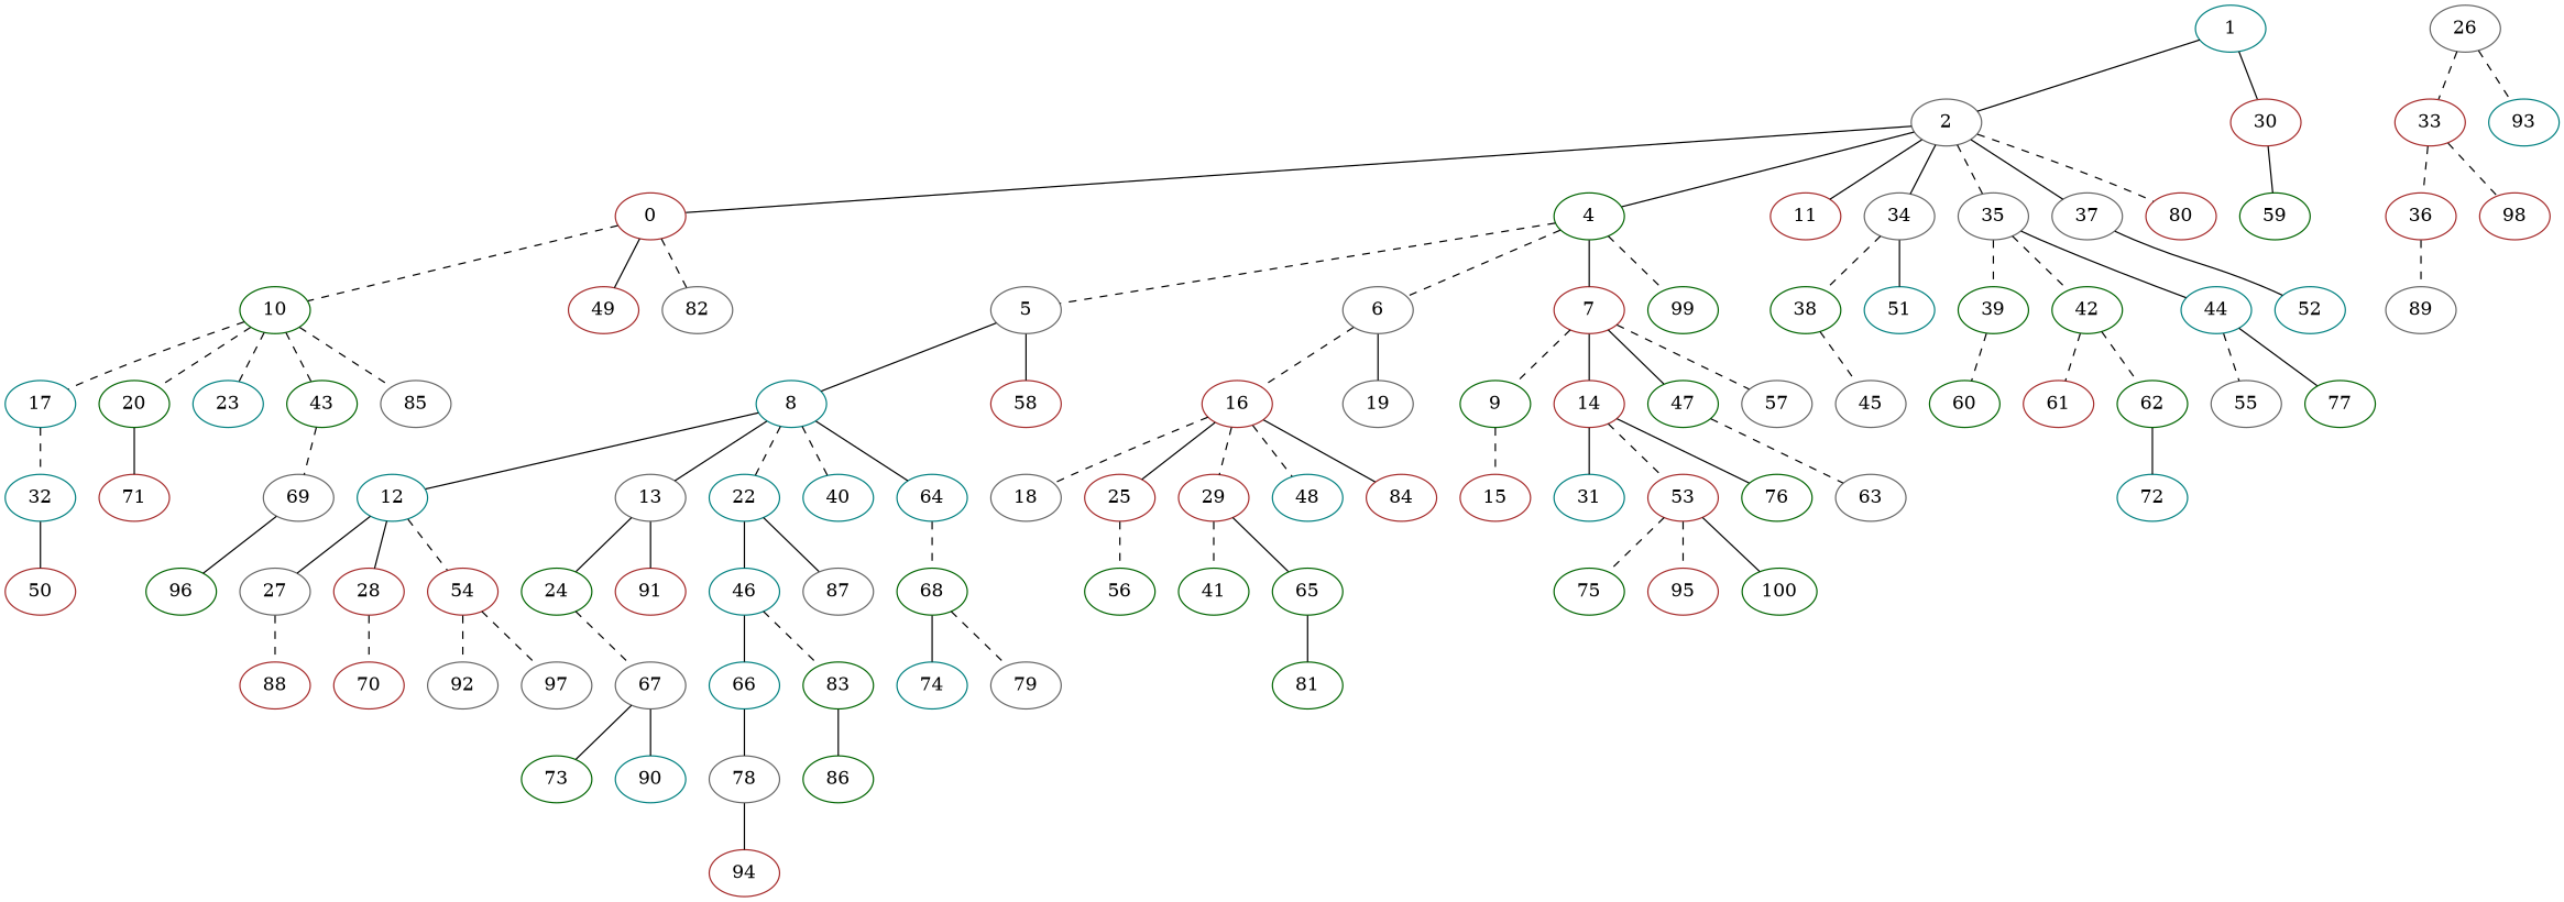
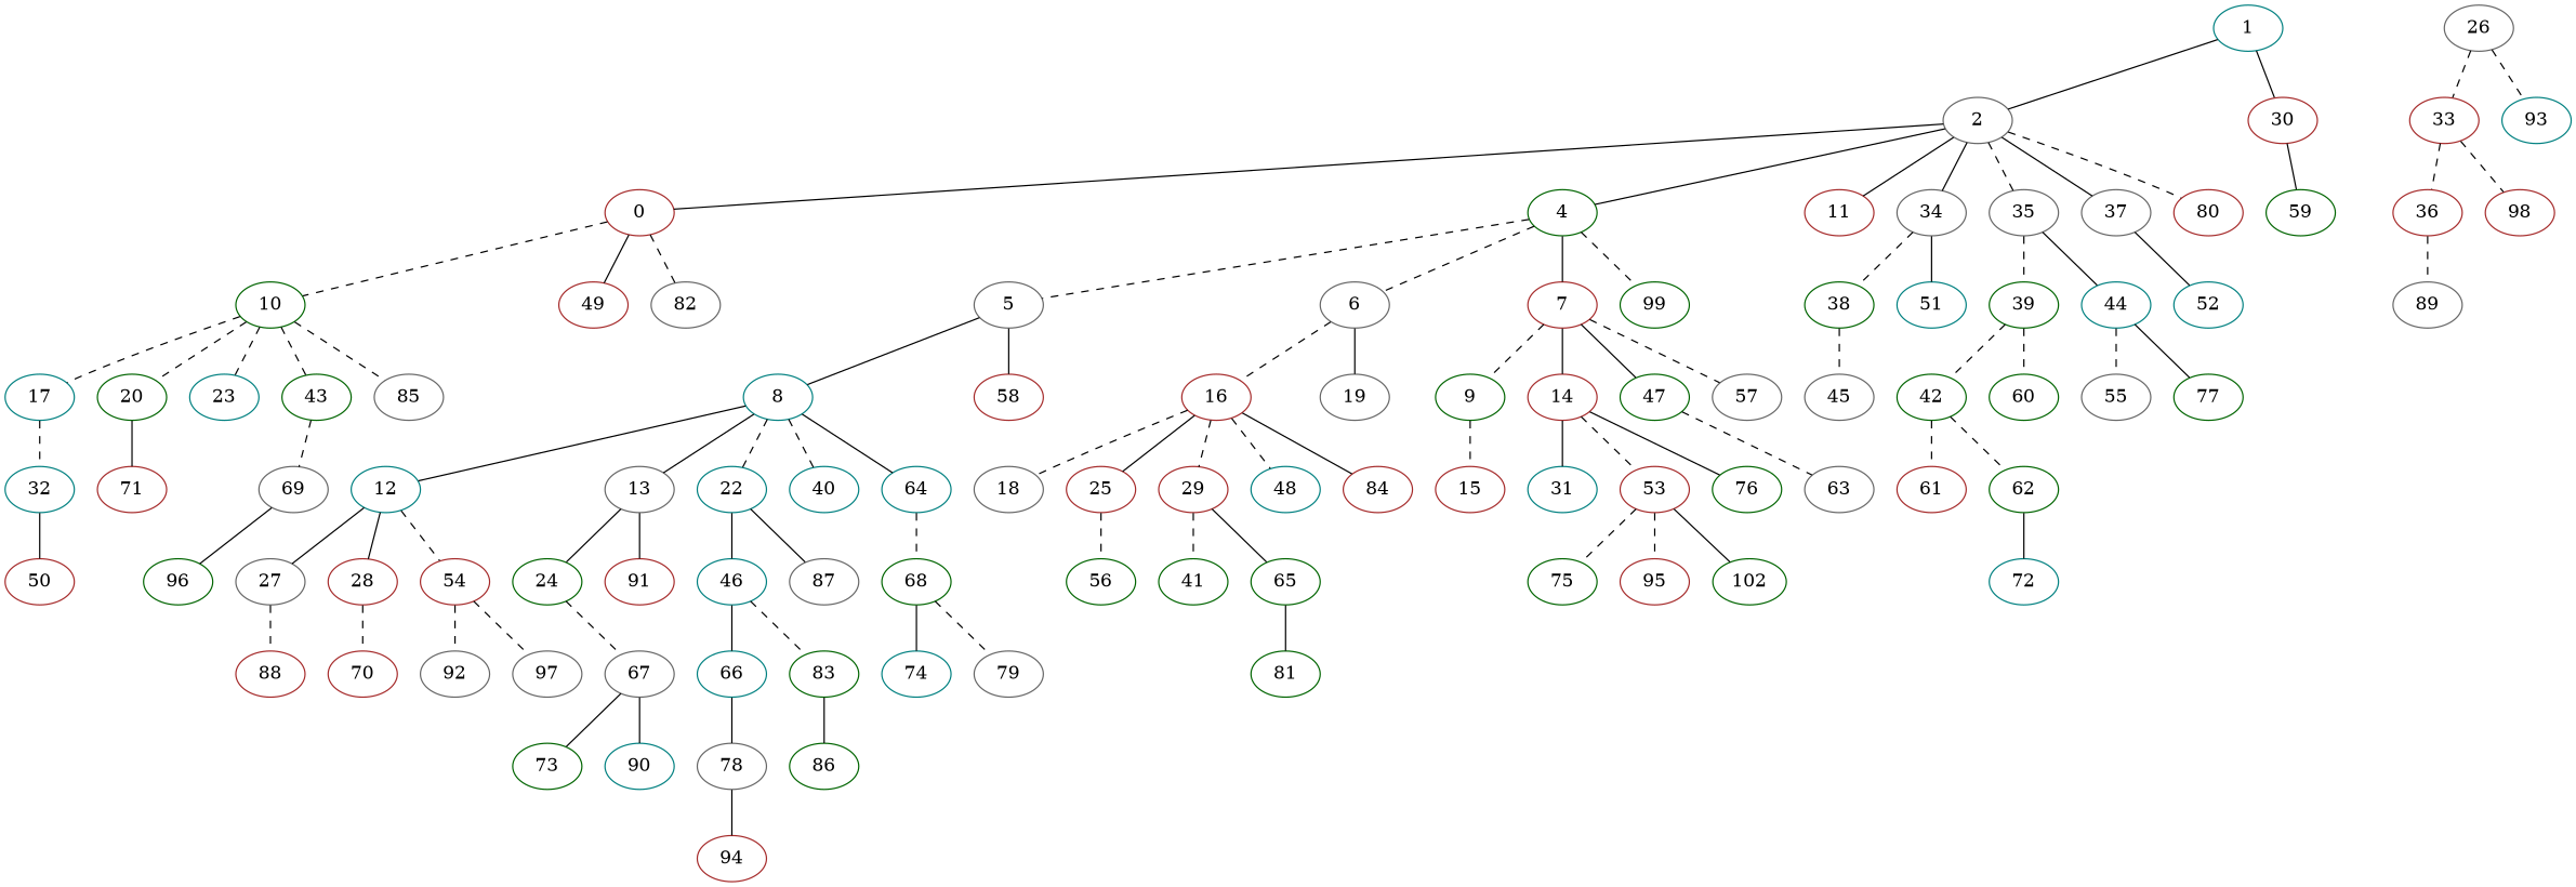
  graph {
    node [color=brown]
    edge [style=dashed]
    1 [color=teal]
    2 [color=gray40]
    30
    n4 [label=0]
    4 [color=darkgreen]
    11
    34 [color=gray40]
    35 [color=gray40]
    37 [color=gray40]
    80
    59 [color=darkgreen]
    10 [color=darkgreen]
    49
    82 [color=gray40]
    5 [color=gray40]
    6 [color=gray40]
    7
    99 [color=darkgreen]
    38 [color=darkgreen]
    51 [color=teal]
    39 [color=darkgreen]
    42 [color=darkgreen]
    44 [color=teal]
    52 [color=teal]
    17 [color=teal]
    20 [color=darkgreen]
    23 [color=teal]
    43 [color=darkgreen]
    85 [color=gray40]
    8 [color=teal]
    58
    16
    19 [color=gray40]
    9 [color=darkgreen]
    14
    47 [color=darkgreen]
    57 [color=gray40]
    45 [color=gray40]
    60 [color=darkgreen]
    61
    62 [color=darkgreen]
    55 [color=gray40]
    77 [color=darkgreen]
    32 [color=teal]
    71
    69 [color=gray40]
    12 [color=teal]
    13 [color=gray40]
    22 [color=teal]
    40 [color=teal]
    64 [color=teal]
    18 [color=gray40]
    25
    29
    48 [color=teal]
    84
    15
    31 [color=teal]
    53
    76 [color=darkgreen]
    63 [color=gray40]
    27 [color=gray40]
    28
    54
    24 [color=darkgreen]
    91
    46 [color=teal]
    87 [color=gray40]
    68 [color=darkgreen]
    56 [color=darkgreen]
    41 [color=darkgreen]
    65 [color=darkgreen]
    75 [color=darkgreen]
    95
-   100 [color=darkgreen]
+   100 [color=darkgreen label=102]
    88
    70
    92 [color=gray40]
    97 [color=gray40]
    67 [color=gray40]
    66 [color=teal]
    83 [color=darkgreen]
    74 [color=teal]
    79 [color=gray40]
    50
    96 [color=darkgreen]
    26 [color=gray40]
    33
    93 [color=teal]
    73 [color=darkgreen]
    90 [color=teal]
    81 [color=darkgreen]
    36
    98
    78 [color=gray40]
    86 [color=darkgreen]
    89 [color=gray40]
    72 [color=teal]
    94
    1 -- 2 [style=solid]
    1 -- 30 [style=solid]
    2 -- n4 [style=solid]
    2 -- 4 [style=solid]
    2 -- 11 [style=solid]
    2 -- 34 [style=solid]
    2 -- 35
    2 -- 37 [style=solid]
    2 -- 80
    30 -- 59 [style=solid]
    n4 -- 10
    n4 -- 49 [style=solid]
    n4 -- 82
    4 -- 5
    4 -- 6
    4 -- 7 [style=solid]
    4 -- 99
    34 -- 38
    34 -- 51 [style=solid]
    35 -- 39
-   35 -- 42
+   39 -- 42
    35 -- 44 [style=solid]
    37 -- 52 [style=solid]
    10 -- 17
    10 -- 20
    10 -- 23
    10 -- 43
    10 -- 85
    5 -- 8 [style=solid]
    5 -- 58 [style=solid]
    6 -- 16
    6 -- 19 [style=solid]
    7 -- 9
    7 -- 14 [style=solid]
    7 -- 47 [style=solid]
    7 -- 57
    38 -- 45
    39 -- 60
    42 -- 61
    42 -- 62
    44 -- 55
    44 -- 77 [style=solid]
    17 -- 32
    20 -- 71 [style=solid]
    43 -- 69
    8 -- 12 [style=solid]
    8 -- 13 [style=solid]
    8 -- 22
    8 -- 40
    8 -- 64 [style=solid]
    16 -- 18
    16 -- 25 [style=solid]
    16 -- 29
    16 -- 48
    16 -- 84 [style=solid]
    9 -- 15
    14 -- 31 [style=solid]
    14 -- 53
    14 -- 76 [style=solid]
    47 -- 63
    62 -- 72 [style=solid]
    32 -- 50 [style=solid]
    69 -- 96 [style=solid]
    12 -- 27 [style=solid]
    12 -- 28 [style=solid]
    12 -- 54
    13 -- 24 [style=solid]
    13 -- 91 [style=solid]
    22 -- 46 [style=solid]
    22 -- 87 [style=solid]
    64 -- 68
    25 -- 56
    29 -- 41
    29 -- 65 [style=solid]
    53 -- 75
    53 -- 95
    53 -- 100 [style=solid]
    27 -- 88
    28 -- 70
    54 -- 92
    54 -- 97
    24 -- 67
    46 -- 66 [style=solid]
    46 -- 83
    68 -- 74 [style=solid]
    68 -- 79
    65 -- 81 [style=solid]
    67 -- 73 [style=solid]
    67 -- 90 [style=solid]
    66 -- 78 [style=solid]
    83 -- 86 [style=solid]
    26 -- 33
    26 -- 93
    33 -- 36
    33 -- 98
    36 -- 89
    78 -- 94 [style=solid]
  }
